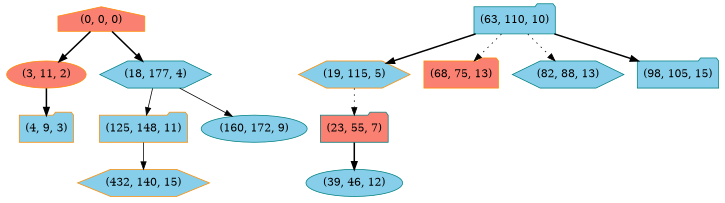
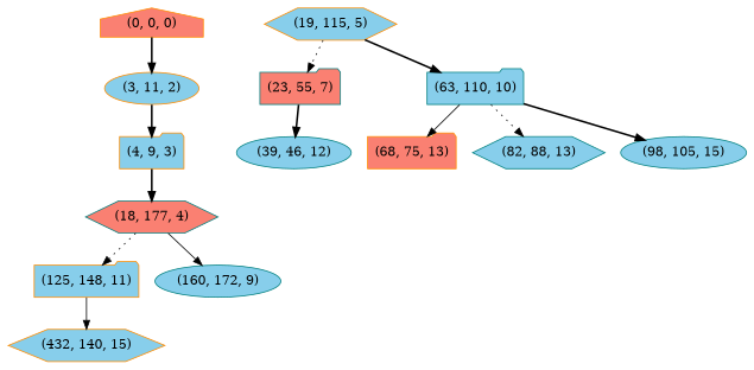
  digraph {
    node [color=darkorange fillcolor=skyblue shape=folder style=filled]
    edge [style=bold]
    "(0, 0, 0)" [fillcolor=salmon shape=house]
-   "(3, 11, 2)" [fillcolor=salmon shape=ellipse]
-   "(18, 177, 4)" [color=teal shape=hexagon]
+   "(3, 11, 2)" [shape=ellipse]
+   "(18, 177, 4)" [color=teal fillcolor=salmon shape=hexagon]
    "(4, 9, 3)"
    "(125, 148, 11)"
    "(160, 172, 9)" [color=teal shape=ellipse]
    "(19, 115, 5)" [shape=hexagon]
    "(23, 55, 7)" [color=teal fillcolor=salmon]
    "(63, 110, 10)" [color=teal]
    n10 [label="(432, 140, 15)" shape=hexagon]
    "(39, 46, 12)" [color=teal shape=ellipse]
    "(68, 75, 13)" [fillcolor=salmon]
    "(82, 88, 13)" [color=teal shape=hexagon]
-   "(98, 105, 15)" [color=teal]
+   "(98, 105, 15)" [color=teal shape=ellipse]
    "(0, 0, 0)" -> "(3, 11, 2)"
-   "(0, 0, 0)" -> "(18, 177, 4)"
+   "(4, 9, 3)" -> "(18, 177, 4)"
    "(3, 11, 2)" -> "(4, 9, 3)"
-   "(18, 177, 4)" -> "(125, 148, 11)" [style=solid]
+   "(18, 177, 4)" -> "(125, 148, 11)" [style=dotted]
    "(18, 177, 4)" -> "(160, 172, 9)" [style=solid]
    "(125, 148, 11)" -> n10 [style=solid]
    "(19, 115, 5)" -> "(23, 55, 7)" [style=dotted]
-   "(63, 110, 10)" -> "(19, 115, 5)"
+   "(19, 115, 5)" -> "(63, 110, 10)"
    "(23, 55, 7)" -> "(39, 46, 12)"
-   "(63, 110, 10)" -> "(68, 75, 13)" [style=dotted]
+   "(63, 110, 10)" -> "(68, 75, 13)" [style=solid]
    "(63, 110, 10)" -> "(82, 88, 13)" [style=dotted]
    "(63, 110, 10)" -> "(98, 105, 15)"
  }
